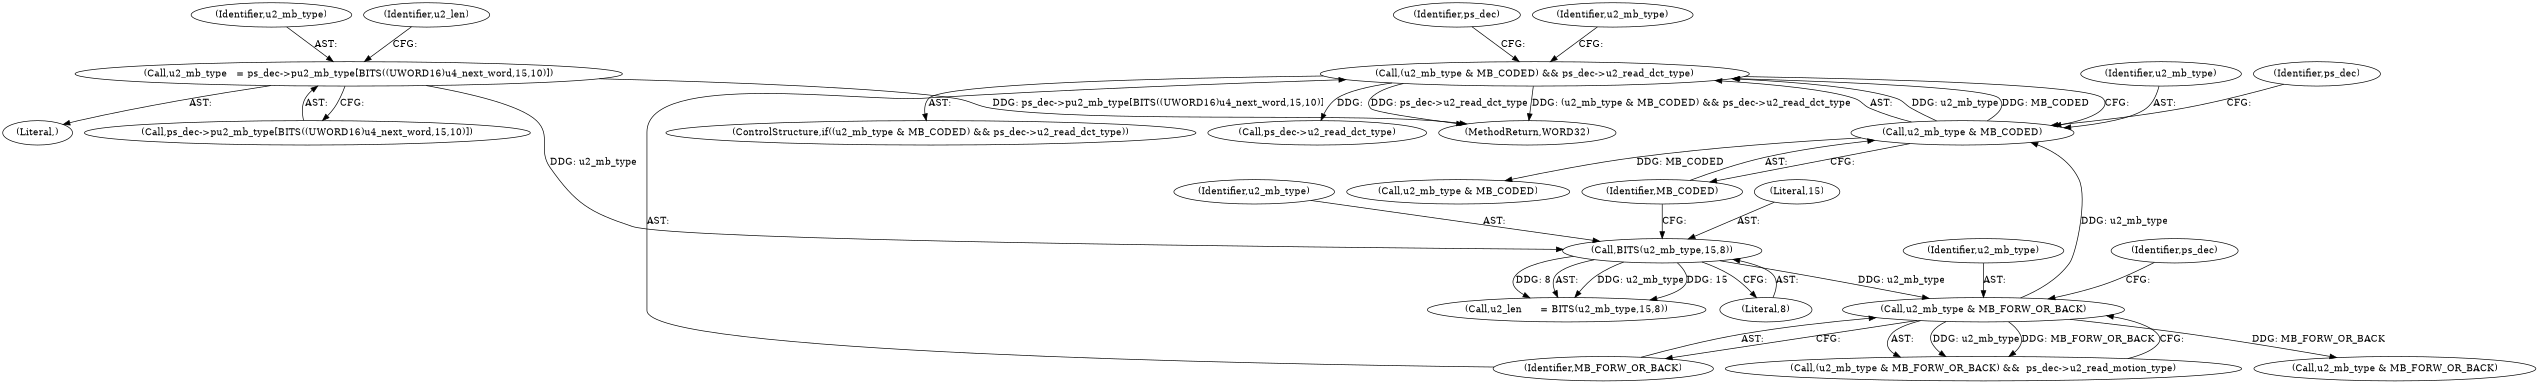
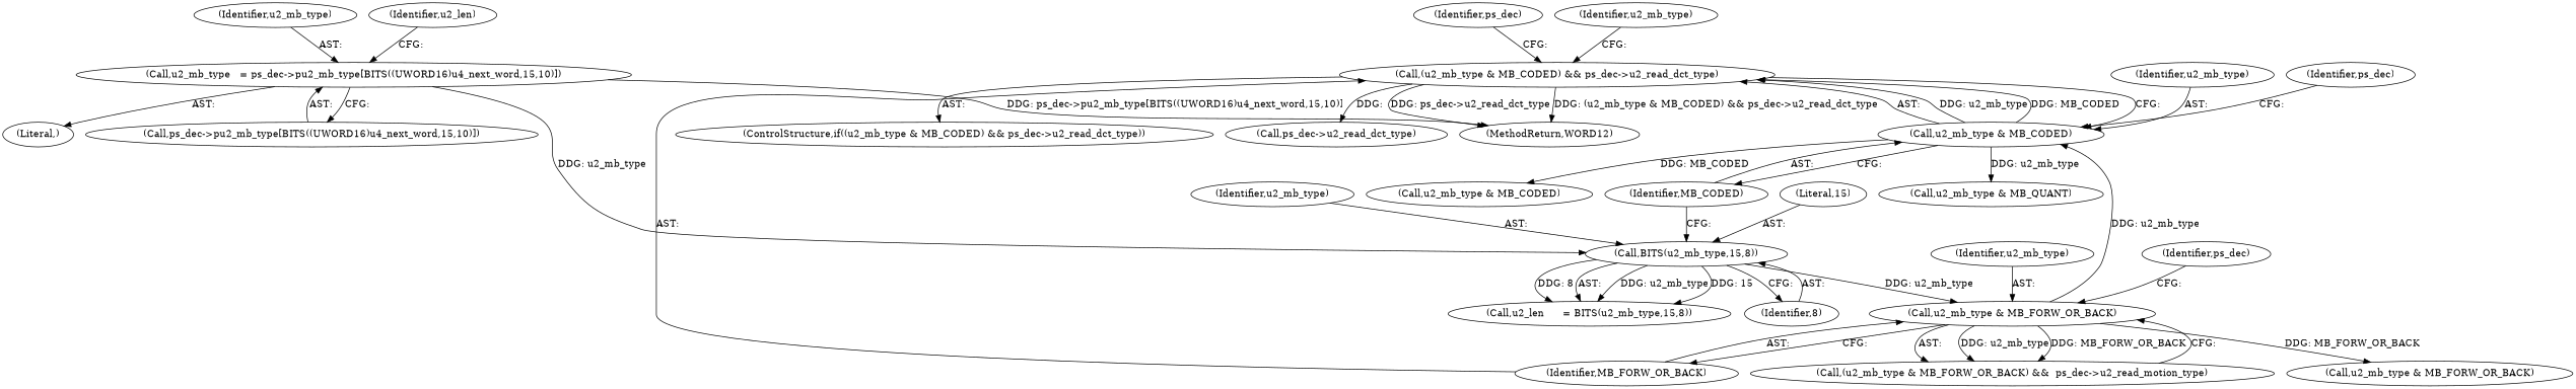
  digraph {
    n1 [label="(Call,(u2_mb_type & MB_CODED) && ps_dec->u2_read_dct_type)"]
    n2 [label="(Call,u2_mb_type & MB_CODED)"]
    n3 [label="(ControlStructure,if((u2_mb_type & MB_CODED) && ps_dec->u2_read_dct_type))"]
    n4 [label="(Call,ps_dec->u2_read_dct_type)"]
-   n5 [label="(MethodReturn,WORD32)"]
+   n5 [label="(MethodReturn,WORD12)"]
+   n6 [label="(Call,u2_mb_type & MB_QUANT)"]
    n7 [label="(Identifier,MB_CODED)"]
    n8 [label="(Call,u2_mb_type & MB_CODED)"]
    n9 [label="(Call,BITS(u2_mb_type,15,8))"]
    n10 [label="(Call,u2_mb_type & MB_FORW_OR_BACK)"]
    n11 [label="(Call,u2_mb_type & MB_FORW_OR_BACK)"]
    n12 [label="(Identifier,MB_FORW_OR_BACK)"]
    n13 [label="(Call,(u2_mb_type & MB_FORW_OR_BACK) &&  ps_dec->u2_read_motion_type)"]
    n14 [label="(Call,u2_len      = BITS(u2_mb_type,15,8))"]
-   n15 [label="(Literal,8)"]
+   n15 [label="(Identifier,8)"]
    n16 [label="(Call,u2_mb_type   = ps_dec->pu2_mb_type[BITS((UWORD16)u4_next_word,15,10)])"]
    n17 [label="(Call,ps_dec->pu2_mb_type[BITS((UWORD16)u4_next_word,15,10)])"]
    n18 [label="(Literal,)"]
    n19 [label="(Identifier,u2_mb_type)"]
    n20 [label="(Identifier,ps_dec)"]
    n21 [label="(Identifier,u2_mb_type)"]
    n22 [label="(Literal,15)"]
    n23 [label="(Identifier,u2_mb_type)"]
    n24 [label="(Identifier,u2_mb_type)"]
    n25 [label="(Identifier,ps_dec)"]
    n26 [label="(Identifier,u2_len)"]
    n27 [label="(Identifier,ps_dec)"]
    n28 [label="(Identifier,u2_mb_type)"]
    n1 -> n2 [label="CFG: "]
    n1 -> n3 [label="AST: "]
    n1 -> n4 [label="DDG: "]
    n1 -> n5 [label="DDG: (u2_mb_type & MB_CODED) && ps_dec->u2_read_dct_type"]
    n1 -> n5 [label="DDG: ps_dec->u2_read_dct_type"]
    n2 -> n1 [label="AST: "]
    n2 -> n1 [label="DDG: u2_mb_type"]
    n2 -> n1 [label="DDG: MB_CODED"]
+   n2 -> n6 [label="DDG: u2_mb_type"]
    n2 -> n7 [label="CFG: "]
    n2 -> n8 [label="DDG: MB_CODED"]
    n7 -> n2 [label="AST: "]
    n7 -> n9 [label="CFG: "]
    n9 -> n10 [label="DDG: u2_mb_type"]
    n9 -> n14 [label="AST: "]
    n9 -> n14 [label="DDG: u2_mb_type"]
    n9 -> n14 [label="DDG: 15"]
    n9 -> n14 [label="DDG: 8"]
    n9 -> n15 [label="CFG: "]
    n10 -> n2 [label="DDG: u2_mb_type"]
    n10 -> n11 [label="DDG: MB_FORW_OR_BACK"]
    n10 -> n12 [label="CFG: "]
    n10 -> n13 [label="AST: "]
    n10 -> n13 [label="DDG: u2_mb_type"]
    n10 -> n13 [label="DDG: MB_FORW_OR_BACK"]
    n12 -> n1 [label="AST: "]
    n12 -> n10 [label="AST: "]
    n13 -> n10 [label="CFG: "]
    n15 -> n9 [label="AST: "]
    n16 -> n5 [label="DDG: ps_dec->pu2_mb_type[BITS((UWORD16)u4_next_word,15,10)]"]
    n16 -> n9 [label="DDG: u2_mb_type"]
    n16 -> n17 [label="CFG: "]
    n16 -> n18 [label="AST: "]
    n17 -> n16 [label="AST: "]
    n19 -> n2 [label="AST: "]
    n20 -> n10 [label="CFG: "]
    n21 -> n9 [label="AST: "]
    n22 -> n9 [label="AST: "]
    n23 -> n10 [label="AST: "]
    n24 -> n16 [label="AST: "]
    n25 -> n1 [label="CFG: "]
    n26 -> n16 [label="CFG: "]
    n27 -> n2 [label="CFG: "]
    n28 -> n1 [label="CFG: "]
  }
